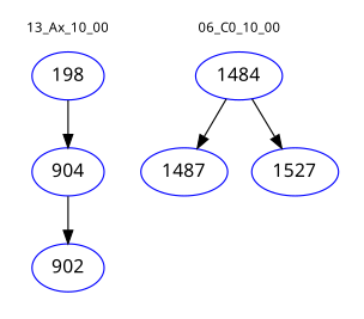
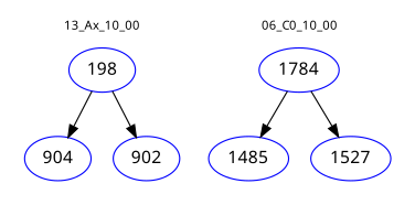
  digraph {
    fontname="Noto Sans"
    node [color=blue fontname="Noto Sans"]
    edge [color=black fontname="Noto Sans"]
    n1 [label=198]
    n2 [label=904]
    n3 [label=902]
-   n4 [label=1484]
-   n5 [label=1487]
+   n4 [label=1784]
+   n5 [label=1485]
    n6 [label=1527]
    subgraph cluster_1 {
      color=white
      fontsize=10
      label="13_Ax_10_00"
      n1
      n2
      n3
    }
    subgraph cluster_2 {
      color=white
      fontsize=10
      label="06_C0_10_00"
      n4
      n5
      n6
    }
    n1 -> n2
-   n2 -> n3
+   n1 -> n3
    n4 -> n5
    n4 -> n6
  }
